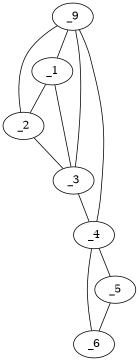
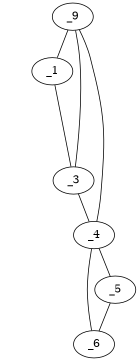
  graph {
    node [y=68]
    edge [valence=1]
    n1 [label=_9 x=43 y=11]
    _1 [x=49 y=3]
-   _2 [x=54 y=8]
    _3 [x=60 y=10]
    _4 [x=63 y=65]
    _6 [x=69]
    _5 [x=65]
    n1 -- _1
-   n1 -- _2 [valence=2]
    n1 -- _3 [valence=2]
    n1 -- _4
-   _1 -- _2
    _1 -- _3
-   _2 -- _3 [valence=2]
    _3 -- _4 [valence=2]
    _4 -- _6 [valence=2]
    _4 -- _5
    _5 -- _6
  }
